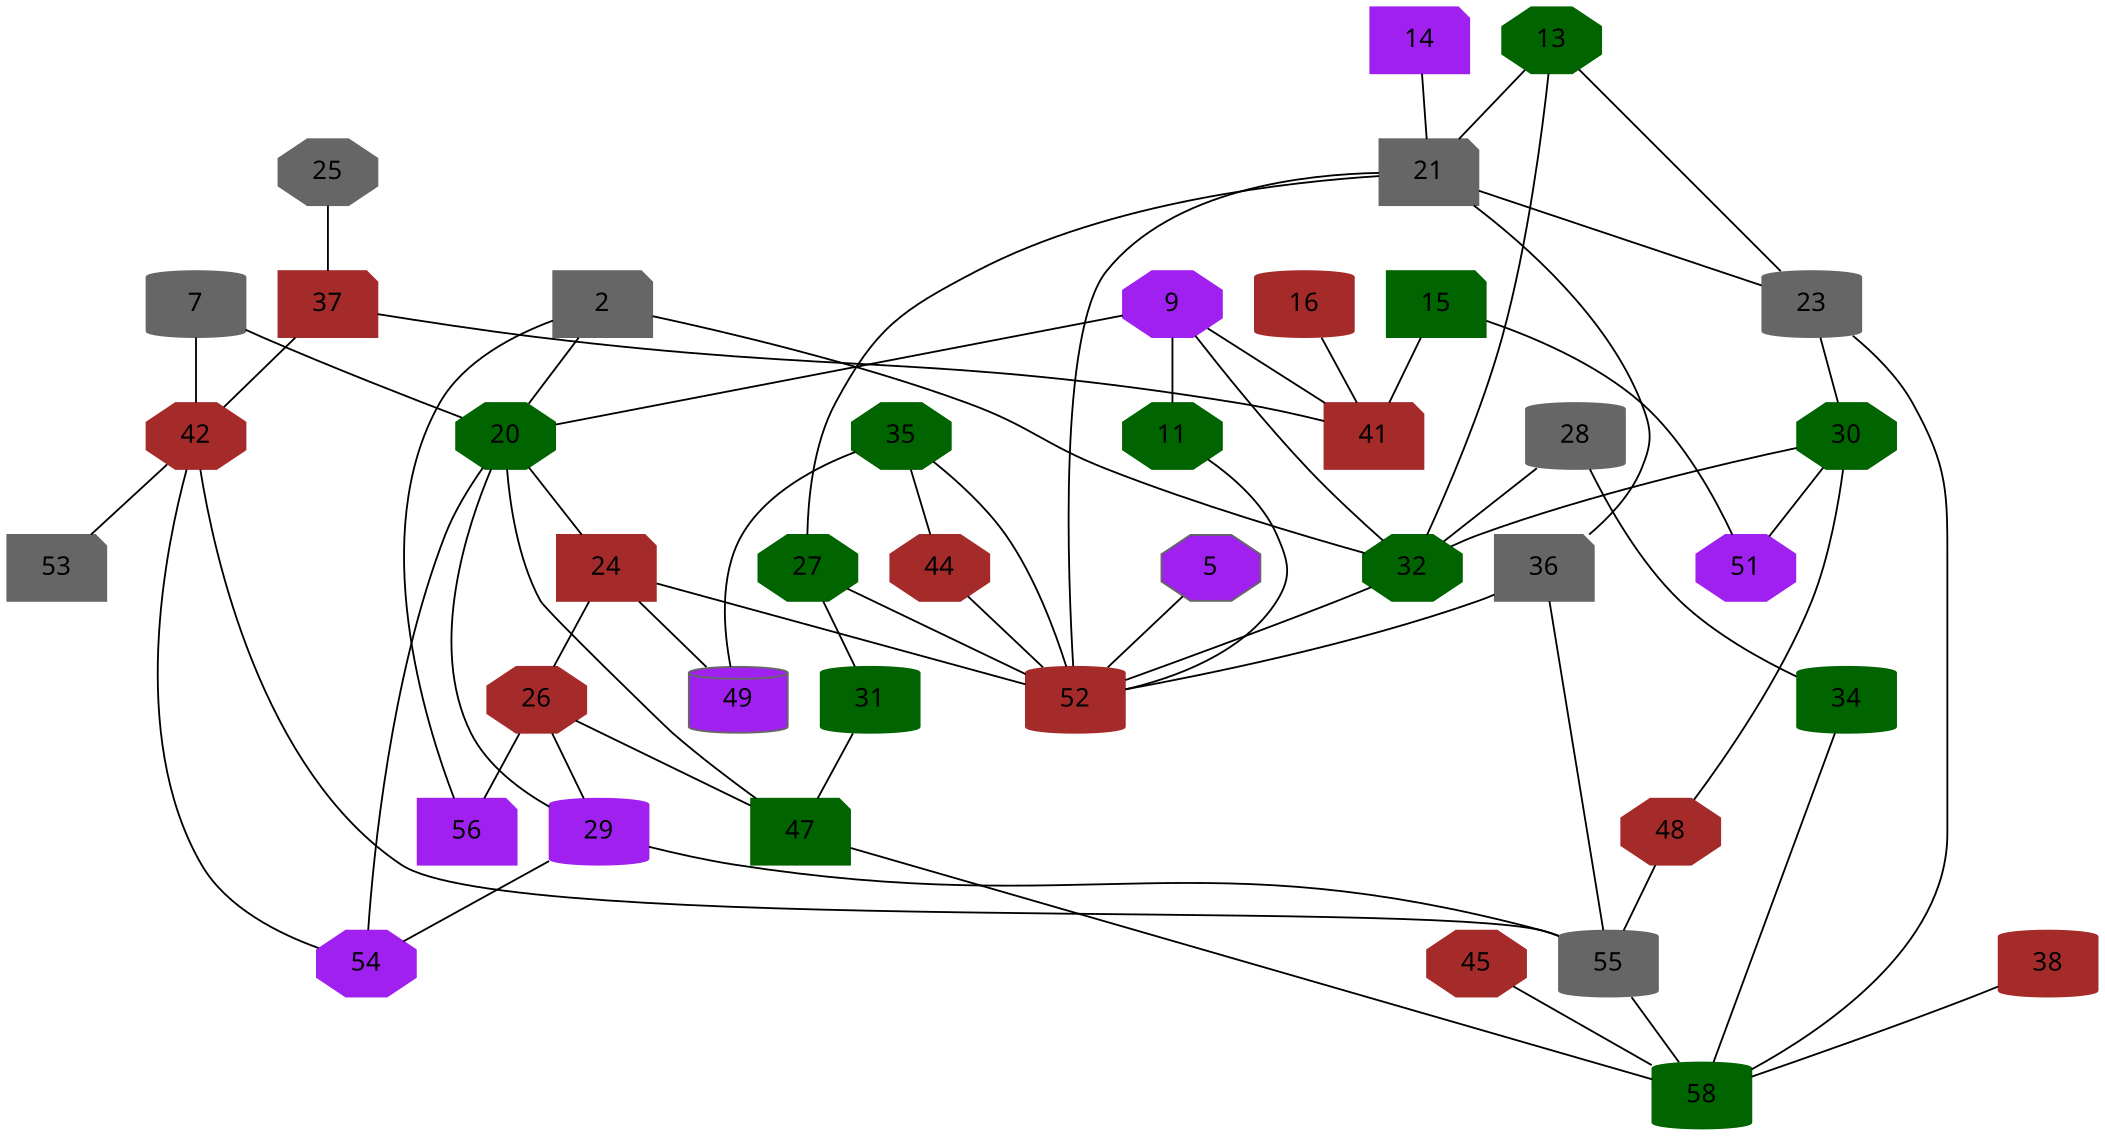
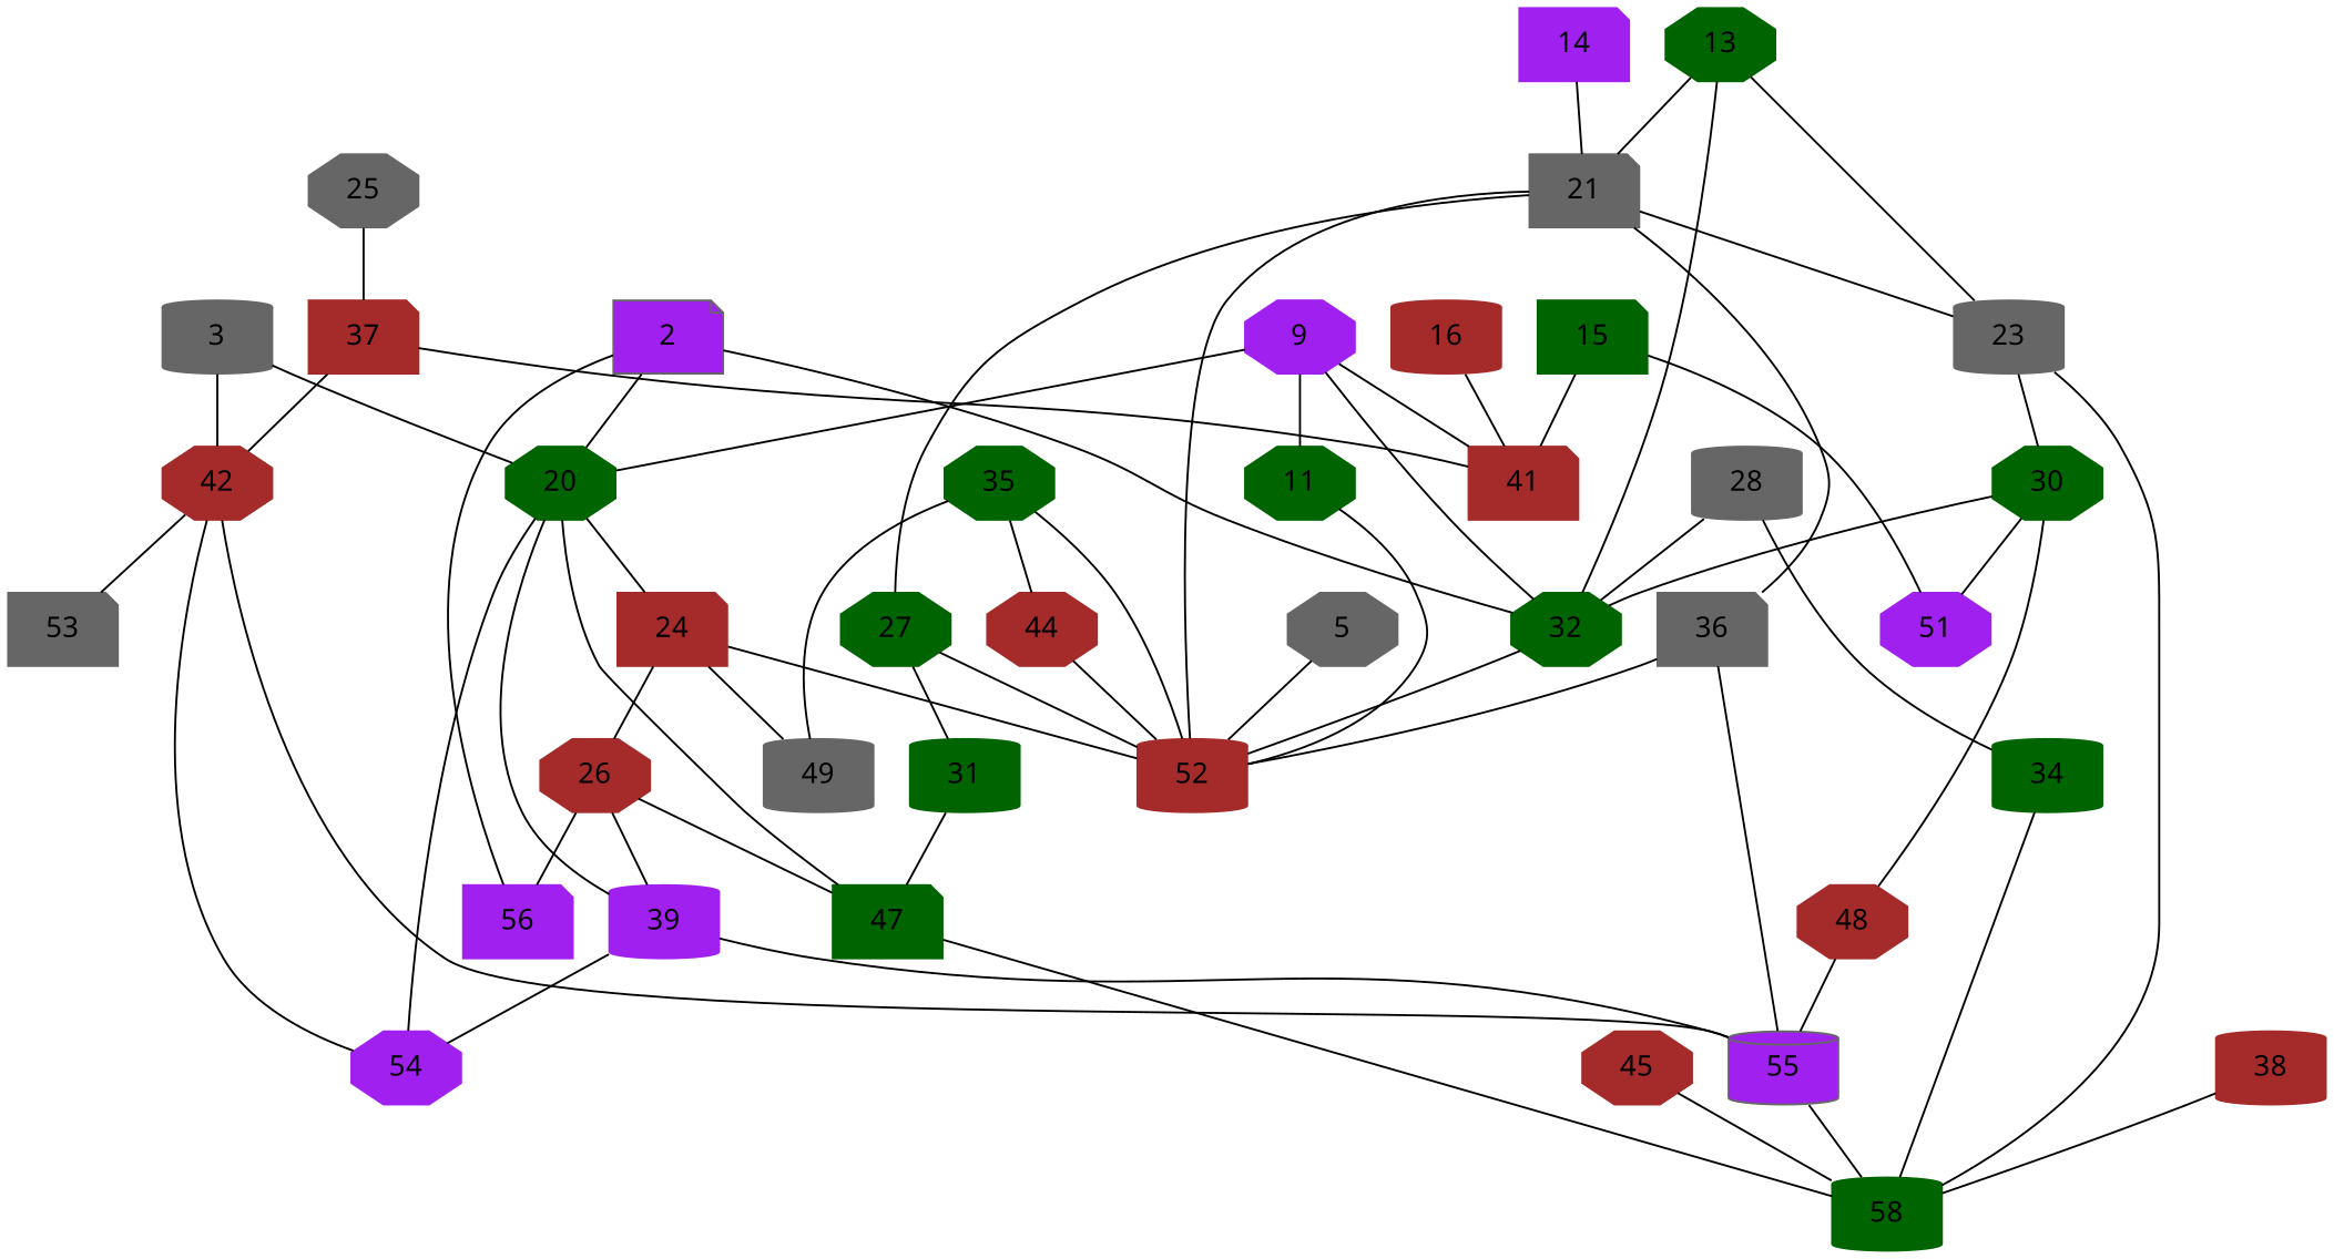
  graph {
    fontname="Noto Sans"
    node [color=darkgreen fontname="Noto Sans" shape=octagon style=filled]
    edge [fontname="Noto Sans" weight=1.0]
-   2 [color=gray40 shape=note]
+   2 [color=gray40 shape=note fillcolor=purple]
    20
    32
    56 [color=purple shape=note]
    24 [color=brown shape=note]
-   29 [color=purple shape=cylinder]
+   29 [color=purple shape=cylinder label=39]
    47 [shape=note]
    54 [color=purple]
    52 [color=brown shape=cylinder]
-   3 [color=gray40 shape=cylinder label=7]
+   3 [color=gray40 shape=cylinder]
    42 [color=brown]
-   55 [color=gray40 shape=cylinder]
+   55 [color=gray40 shape=cylinder fillcolor=purple]
    53 [color=gray40 shape=note]
-   5 [color=gray40 fillcolor=purple]
+   5 [color=gray40]
    51 [color=purple]
    9 [color=purple]
    11
    41 [color=brown shape=note]
    21 [color=gray40 shape=note]
    23 [color=gray40 shape=cylinder]
    27
    n22 [color=gray40 label=36 shape=note]
    13
    30
    58 [shape=cylinder]
    14 [color=purple shape=note]
    15 [shape=note]
    16 [color=brown shape=cylinder]
    28 [color=gray40 shape=cylinder]
    34 [shape=cylinder]
    48 [color=brown]
    26 [color=brown]
-   49 [color=gray40 shape=cylinder fillcolor=purple]
+   49 [color=gray40 shape=cylinder]
    31 [shape=cylinder]
    37 [color=brown shape=note]
    25 [color=gray40]
    35
    44 [color=brown]
    38 [color=brown shape=cylinder]
    45 [color=brown]
    2 -- 20
    2 -- 32 [weight=2.0]
    2 -- 56
    20 -- 24
    20 -- 29
    20 -- 47
    20 -- 54
    32 -- 52
    24 -- 52
    24 -- 26
    24 -- 49
    29 -- 54
    29 -- 55
    47 -- 58
    3 -- 20
    3 -- 42
    42 -- 54
    42 -- 55
    42 -- 53
    55 -- 58
    5 -- 52
    9 -- 20
    9 -- 32
    9 -- 11
    9 -- 41 [weight=2.0]
    11 -- 52
    21 -- 52
    21 -- 23
    21 -- 27
    21 -- n22
    23 -- 30
    23 -- 58
    27 -- 52
    27 -- 31
    n22 -- 52
    n22 -- 55
    13 -- 32
    13 -- 21
    13 -- 23
    30 -- 32
    30 -- 51
    30 -- 48
    14 -- 21
    15 -- 51
    15 -- 41
    16 -- 41
    28 -- 32
    28 -- 34
    34 -- 58
    48 -- 55
    26 -- 56
    26 -- 29
    26 -- 47
    31 -- 47
    37 -- 42 [weight=2.0]
    37 -- 41
    25 -- 37
    35 -- 52
    35 -- 49
    35 -- 44
    44 -- 52 [weight=2.0]
    38 -- 58
    45 -- 58
  }
